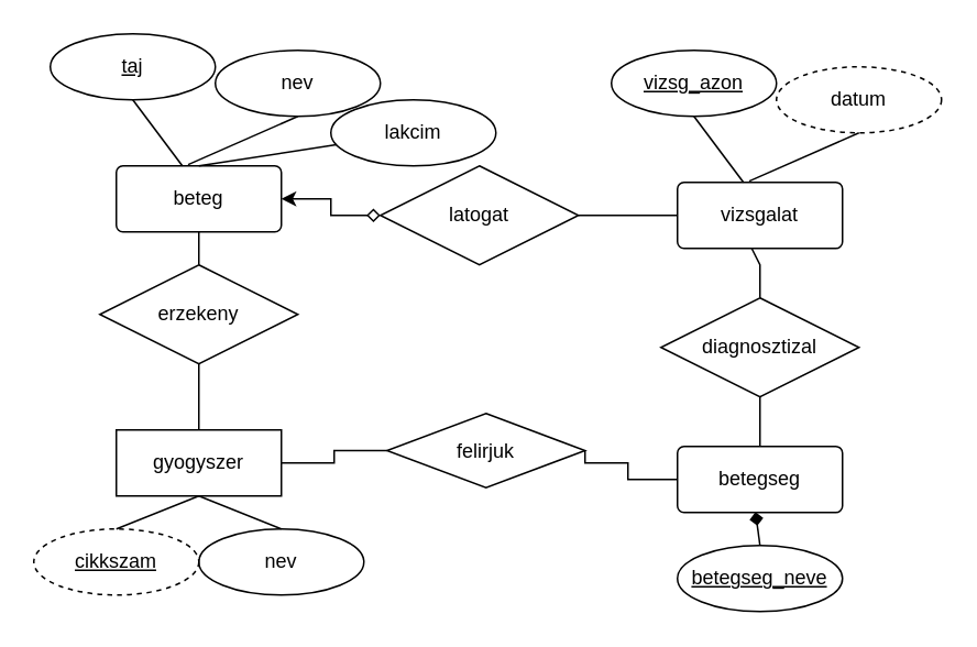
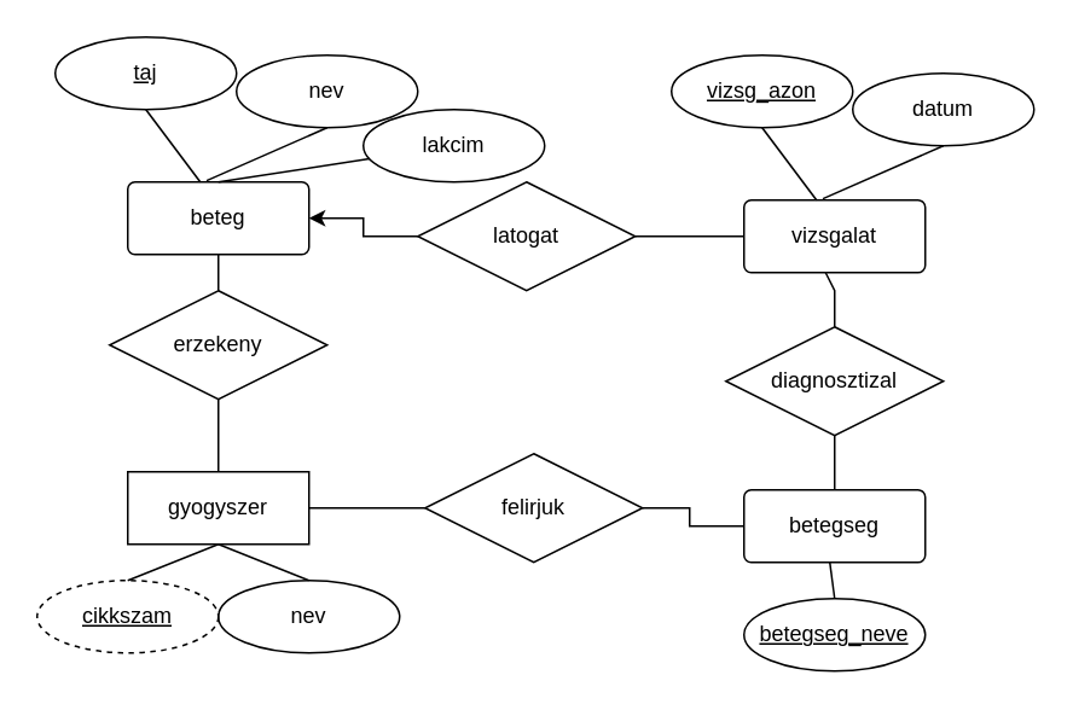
  <mxCell id="0" />
  <mxCell id="1" parent="0" />
- <mxCell id="2" style="edgeStyle=orthogonalEdgeStyle;rounded=0;orthogonalLoop=1;jettySize=auto;html=1;exitX=1;exitY=0.5;exitDx=0;exitDy=0;entryX=0;entryY=0.5;entryDx=0;entryDy=0;fontSize=10;startArrow=classic;startFill=1;endArrow=diamond;endFill=0;" edge="1" parent="1" source="3" target="27"><mxGeometry relative="1" as="geometry" /></mxCell>
+ <mxCell id="2" style="edgeStyle=orthogonalEdgeStyle;rounded=0;orthogonalLoop=1;jettySize=auto;html=1;exitX=1;exitY=0.5;exitDx=0;exitDy=0;entryX=0;entryY=0.5;entryDx=0;entryDy=0;fontSize=10;startArrow=classic;startFill=1;endArrow=none;endFill=0;" edge="1" parent="1" source="3" target="27"><mxGeometry relative="1" as="geometry" /></mxCell>
  <mxCell id="3" value="beteg" style="rounded=1;arcSize=10;whiteSpace=wrap;html=1;align=center;" vertex="1" parent="1"><mxGeometry x="70" y="100" width="100" height="40" as="geometry" /></mxCell>
  <mxCell id="4" value="nev" style="ellipse;whiteSpace=wrap;html=1;align=center;" vertex="1" parent="1"><mxGeometry x="130" y="30" width="100" height="40" as="geometry" /></mxCell>
  <mxCell id="5" value="taj" style="ellipse;whiteSpace=wrap;html=1;align=center;fontStyle=4;" vertex="1" parent="1"><mxGeometry y="20" width="100" height="40" as="geometry" x="30" /></mxCell>
  <mxCell id="6" value="" style="endArrow=none;html=1;rounded=0;exitX=0.5;exitY=1;exitDx=0;exitDy=0;" edge="1" parent="1" source="5"><mxGeometry relative="1" as="geometry"><mxPoint x="230" y="80" as="sourcePoint" /><mxPoint x="110" y="100" as="targetPoint" /></mxGeometry></mxCell>
  <mxCell id="7" value="" style="endArrow=none;html=1;rounded=0;exitX=0.5;exitY=1;exitDx=0;exitDy=0;entryX=0.435;entryY=-0.019;entryDx=0;entryDy=0;entryPerimeter=0;" edge="1" parent="1" source="4" target="3"><mxGeometry relative="1" as="geometry"><mxPoint x="90" y="70" as="sourcePoint" /><mxPoint x="116.4" y="107.8" as="targetPoint" /></mxGeometry></mxCell>
  <mxCell id="8" value="lakcim" style="ellipse;whiteSpace=wrap;html=1;align=center;" vertex="1" parent="1"><mxGeometry x="200" y="60" width="100" height="40" as="geometry" /></mxCell>
  <mxCell id="9" value="" style="endArrow=none;html=1;rounded=0;exitX=0.5;exitY=0;exitDx=0;exitDy=0;" edge="1" parent="1" source="3" target="8"><mxGeometry relative="1" as="geometry"><mxPoint x="230" y="80" as="sourcePoint" /><mxPoint x="390" y="80" as="targetPoint" /></mxGeometry></mxCell>
  <mxCell id="10" value="vizsgalat" style="rounded=1;arcSize=10;whiteSpace=wrap;html=1;align=center;" vertex="1" parent="1"><mxGeometry x="410" y="110" width="100" height="40" as="geometry" /></mxCell>
- <mxCell id="11" value="datum" style="ellipse;whiteSpace=wrap;html=1;align=center;dashed=1;" vertex="1" parent="1"><mxGeometry x="470" y="40" width="100" height="40" as="geometry" /></mxCell>
+ <mxCell id="11" value="datum" style="ellipse;whiteSpace=wrap;html=1;align=center;" vertex="1" parent="1"><mxGeometry x="470" y="40" width="100" height="40" as="geometry" /></mxCell>
  <mxCell id="12" value="vizsg_azon" style="ellipse;whiteSpace=wrap;html=1;align=center;fontStyle=4;" vertex="1" parent="1"><mxGeometry x="370" y="30" width="100" height="40" as="geometry" /></mxCell>
  <mxCell id="13" value="" style="endArrow=none;html=1;rounded=0;exitX=0.5;exitY=1;exitDx=0;exitDy=0;" edge="1" parent="1" source="12"><mxGeometry relative="1" as="geometry"><mxPoint x="570" y="90" as="sourcePoint" /><mxPoint x="450" y="110" as="targetPoint" /></mxGeometry></mxCell>
  <mxCell id="14" value="" style="endArrow=none;html=1;rounded=0;exitX=0.5;exitY=1;exitDx=0;exitDy=0;entryX=0.435;entryY=-0.019;entryDx=0;entryDy=0;entryPerimeter=0;" edge="1" parent="1" source="11" target="10"><mxGeometry relative="1" as="geometry"><mxPoint x="430" y="80" as="sourcePoint" /><mxPoint x="456.4" y="117.8" as="targetPoint" /></mxGeometry></mxCell>
  <mxCell id="15" value="gyogyszer" style="arcSize=10;whiteSpace=wrap;html=1;align=center;rounded=0;" vertex="1" parent="1"><mxGeometry x="70" y="260" width="100" height="40" as="geometry" /></mxCell>
  <mxCell id="16" value="nev" style="ellipse;whiteSpace=wrap;html=1;align=center;" vertex="1" parent="1"><mxGeometry x="120" y="320" width="100" height="40" as="geometry" /></mxCell>
  <mxCell id="17" value="cikkszam" style="ellipse;whiteSpace=wrap;html=1;align=center;fontStyle=4;dashed=1;" vertex="1" parent="1"><mxGeometry x="20" y="320" width="100" height="40" as="geometry" /></mxCell>
  <mxCell id="18" value="" style="endArrow=none;html=1;rounded=0;exitX=0.5;exitY=0;exitDx=0;exitDy=0;entryX=0.5;entryY=1;entryDx=0;entryDy=0;" edge="1" parent="1" source="17" target="15"><mxGeometry relative="1" as="geometry"><mxPoint x="230" y="240" as="sourcePoint" /><mxPoint x="110" y="260" as="targetPoint" /></mxGeometry></mxCell>
  <mxCell id="19" value="" style="endArrow=none;html=1;rounded=0;exitX=0.5;exitY=0;exitDx=0;exitDy=0;entryX=0.5;entryY=1;entryDx=0;entryDy=0;" edge="1" parent="1" source="16" target="15"><mxGeometry relative="1" as="geometry"><mxPoint x="90" y="230" as="sourcePoint" /><mxPoint x="116.4" y="267.8" as="targetPoint" /></mxGeometry></mxCell>
  <mxCell id="20" value="betegseg" style="rounded=1;arcSize=10;whiteSpace=wrap;html=1;align=center;" vertex="1" parent="1"><mxGeometry x="410" y="270" width="100" height="40" as="geometry" /></mxCell>
  <mxCell id="21" value="betegseg_neve" style="ellipse;whiteSpace=wrap;html=1;align=center;fontStyle=4;" vertex="1" parent="1"><mxGeometry x="410" y="330" width="100" height="40" as="geometry" /></mxCell>
- <mxCell id="22" value="" style="endArrow=diamond;html=1;rounded=0;exitX=0.5;exitY=0;exitDx=0;exitDy=0;entryX=0.473;entryY=0.993;entryDx=0;entryDy=0;entryPerimeter=0;" edge="1" parent="1" source="21" target="20"><mxGeometry relative="1" as="geometry"><mxPoint x="570" y="250" as="sourcePoint" /><mxPoint x="450" y="270" as="targetPoint" /></mxGeometry></mxCell>
+ <mxCell id="22" value="" style="endArrow=none;html=1;rounded=0;exitX=0.5;exitY=0;exitDx=0;exitDy=0;entryX=0.473;entryY=0.993;entryDx=0;entryDy=0;entryPerimeter=0;" edge="1" parent="1" source="21" target="20"><mxGeometry relative="1" as="geometry"><mxPoint x="570" y="250" as="sourcePoint" /><mxPoint x="450" y="270" as="targetPoint" /></mxGeometry></mxCell>
  <mxCell id="23" value="diagnosztizal" style="shape=rhombus;perimeter=rhombusPerimeter;whiteSpace=wrap;html=1;align=center;" vertex="1" parent="1"><mxGeometry x="400" y="180" width="120" height="60" as="geometry" /></mxCell>
  <mxCell id="24" value="" style="endArrow=none;html=1;rounded=0;exitX=0.5;exitY=1;exitDx=0;exitDy=0;entryX=0.5;entryY=0;entryDx=0;entryDy=0;startArrow=none;startFill=0;" edge="1" parent="1" target="23"><mxGeometry relative="1" as="geometry"><mxPoint x="455" y="150" as="sourcePoint" /><mxPoint x="485" y="190" as="targetPoint" /><Array as="points"><mxPoint x="460" y="160" /></Array></mxGeometry></mxCell>
  <mxCell id="25" value="" style="endArrow=none;html=1;rounded=0;exitX=0.5;exitY=1;exitDx=0;exitDy=0;entryX=0.5;entryY=0;entryDx=0;entryDy=0;" edge="1" parent="1" source="23" target="20"><mxGeometry relative="1" as="geometry"><mxPoint x="465" y="160" as="sourcePoint" /><mxPoint x="470" y="190" as="targetPoint" /></mxGeometry></mxCell>
  <mxCell id="26" style="edgeStyle=orthogonalEdgeStyle;rounded=0;orthogonalLoop=1;jettySize=auto;html=1;exitX=1;exitY=0.5;exitDx=0;exitDy=0;entryX=0;entryY=0.5;entryDx=0;entryDy=0;fontSize=10;startArrow=none;startFill=0;endArrow=none;endFill=0;" edge="1" parent="1" source="27" target="10"><mxGeometry relative="1" as="geometry" /></mxCell>
  <mxCell id="27" value="latogat" style="shape=rhombus;perimeter=rhombusPerimeter;whiteSpace=wrap;html=1;align=center;" vertex="1" parent="1"><mxGeometry x="230" y="100" width="120" height="60" as="geometry" /></mxCell>
  <mxCell id="28" style="edgeStyle=orthogonalEdgeStyle;rounded=0;orthogonalLoop=1;jettySize=auto;html=1;exitX=1;exitY=0.5;exitDx=0;exitDy=0;fontSize=10;startArrow=none;startFill=0;endArrow=none;endFill=0;" edge="1" parent="1" source="29" target="20"><mxGeometry relative="1" as="geometry"><Array as="points"><mxPoint x="380" y="280" /><mxPoint x="380" y="290" /></Array></mxGeometry></mxCell>
- <mxCell id="29" value="felirjuk" style="shape=rhombus;perimeter=rhombusPerimeter;whiteSpace=wrap;html=1;align=center;" vertex="1" parent="1"><mxGeometry x="234" y="250" width="120" height="45" as="geometry" /></mxCell>
+ <mxCell id="29" value="felirjuk" style="shape=rhombus;perimeter=rhombusPerimeter;whiteSpace=wrap;html=1;align=center;" vertex="1" parent="1"><mxGeometry x="234" y="250" width="120" height="60" as="geometry" /></mxCell>
  <mxCell id="30" style="edgeStyle=orthogonalEdgeStyle;rounded=0;orthogonalLoop=1;jettySize=auto;html=1;exitX=1;exitY=0.5;exitDx=0;exitDy=0;fontSize=10;startArrow=none;startFill=0;endArrow=none;endFill=0;entryX=0;entryY=0.5;entryDx=0;entryDy=0;" edge="1" parent="1" source="15" target="29"><mxGeometry relative="1" as="geometry"><mxPoint x="364" y="290" as="sourcePoint" /><mxPoint x="420" y="300" as="targetPoint" /></mxGeometry></mxCell>
  <mxCell id="31" style="edgeStyle=orthogonalEdgeStyle;rounded=0;orthogonalLoop=1;jettySize=auto;html=1;exitX=0.5;exitY=0;exitDx=0;exitDy=0;entryX=0.5;entryY=1;entryDx=0;entryDy=0;fontSize=10;startArrow=none;startFill=0;endArrow=none;endFill=0;" edge="1" parent="1" source="33" target="3"><mxGeometry relative="1" as="geometry" /></mxCell>
  <mxCell id="32" style="edgeStyle=orthogonalEdgeStyle;rounded=0;orthogonalLoop=1;jettySize=auto;html=1;exitX=0.5;exitY=1;exitDx=0;exitDy=0;entryX=0.5;entryY=0;entryDx=0;entryDy=0;fontSize=10;startArrow=none;startFill=0;endArrow=none;endFill=0;" edge="1" parent="1" source="33" target="15"><mxGeometry relative="1" as="geometry" /></mxCell>
  <mxCell id="33" value="erzekeny" style="shape=rhombus;perimeter=rhombusPerimeter;whiteSpace=wrap;html=1;align=center;" vertex="1" parent="1"><mxGeometry x="60" y="160" width="120" height="60" as="geometry" /></mxCell>
